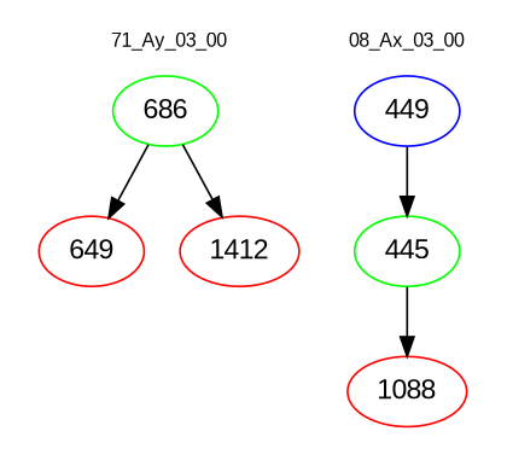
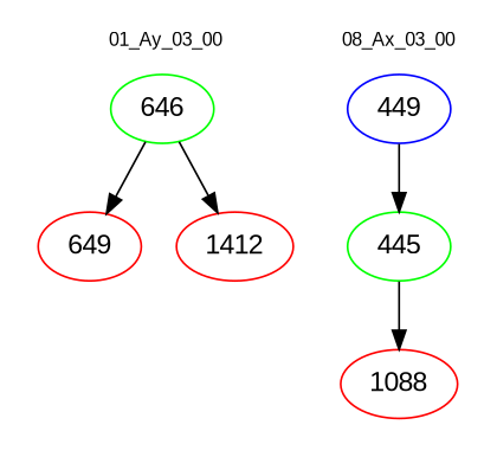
  digraph {
    fontname="Liberation Sans"
    node [color=red fontname="Liberation Sans"]
    edge [color=black fontname="Liberation Sans"]
    n1 [label=649]
-   n2 [color=green label=686]
+   n2 [color=green label=646]
    n3 [label=1412]
    n4 [color=blue label=449]
    n5 [color=green label=445]
    n6 [label=1088]
    subgraph cluster_1 {
      color=white
      fontsize=10
-     label="71_Ay_03_00"
+     label="01_Ay_03_00"
      n1
      n2
      n3
    }
    subgraph cluster_2 {
      color=white
      fontsize=10
      label="08_Ax_03_00"
      n4
      n5
      n6
    }
    n2 -> n1
    n2 -> n3
    n4 -> n5
    n5 -> n6
  }
